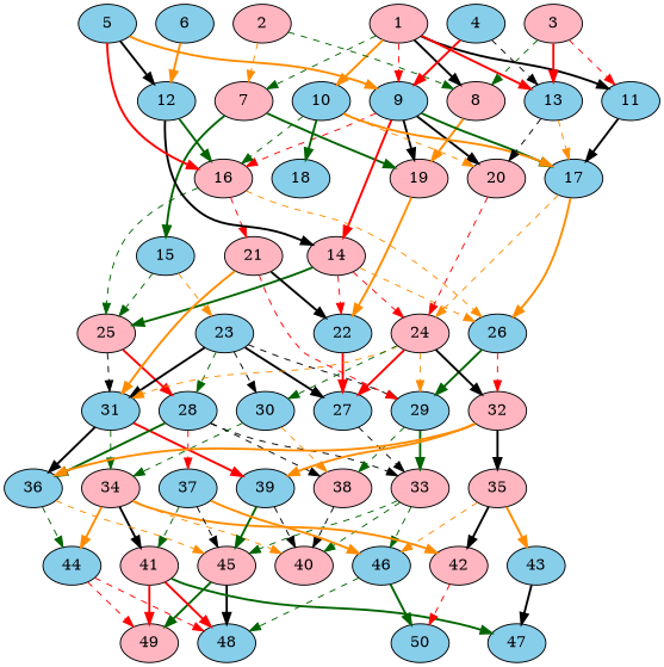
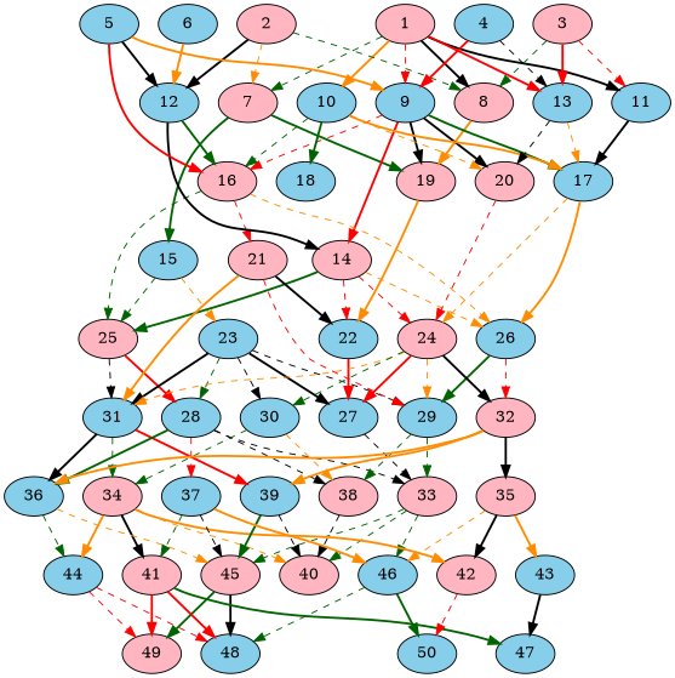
  digraph {
    node [alpha=0.18 fillcolor=skyblue style=filled]
    edge [color=darkgreen style=bold]
    1 [alpha=0.01 expect_size=45307904 fillcolor=lightpink]
    7 [alpha=0.07 expect_size=16851968 fillcolor=lightpink]
    8 [alpha=0.07 expect_size=9973760 fillcolor=lightpink]
    9 [alpha=0.16 expect_size=6045696]
    10 [alpha=0.14 expect_size=11746304]
    11 [alpha=0.06 expect_size=29913088]
    13 [alpha=0.14 expect_size=42596352]
    15 [alpha=0.01 expect_size=22807552]
    19 [alpha=0.15 expect_size=17330176 fillcolor=lightpink]
    14 [alpha=0.10 expect_size=31305728 fillcolor=lightpink]
    16 [alpha=0.19 expect_size=38931456 fillcolor=lightpink]
    17 [expect_size=31553536]
    20 [expect_size=7227392 fillcolor=lightpink]
    18 [alpha=0.08 expect_size=47819776]
    25 [expect_size=14050304 fillcolor=lightpink]
    23 [alpha=0.05 expect_size=51865600]
    22 [expect_size=7606272]
    26 [alpha=0.02 expect_size=15537152]
    24 [alpha=0.03 expect_size=37673984 fillcolor=lightpink]
    21 [expect_size=41329664 fillcolor=lightpink]
    2 [alpha=0.04 expect_size=50921472 fillcolor=lightpink]
    12 [alpha=0.19 expect_size=33381376]
    3 [alpha=0.15 expect_size=23682048 fillcolor=lightpink]
    4 [alpha=0.16 expect_size=28579840]
    5 [alpha=0.07 expect_size=47916032]
    6 [alpha=0.17 expect_size=24227840]
    31 [alpha=0.09 expect_size=11246592]
    28 [alpha=0.00 expect_size=9104384]
    27 [alpha=0.10 expect_size=14324736]
    29 [alpha=0.11 expect_size=28718080]
    30 [alpha=0.05 expect_size=16095232]
    32 [alpha=0.04 expect_size=7051264 fillcolor=lightpink]
    33 [alpha=0.16 expect_size=49186816 fillcolor=lightpink]
    38 [alpha=0.03 expect_size=43531264 fillcolor=lightpink]
    34 [alpha=0.19 expect_size=14536704 fillcolor=lightpink]
    36 [alpha=0.14 expect_size=16304128]
    39 [alpha=0.02 expect_size=44419072]
    35 [alpha=0.09 expect_size=20807680 fillcolor=lightpink]
    37 [alpha=0.09 expect_size=20008960]
    40 [alpha=0.01 expect_size=23474176 fillcolor=lightpink]
    45 [alpha=0.11 expect_size=6565888 fillcolor=lightpink]
    46 [alpha=0.08 expect_size=28200960]
    44 [expect_size=9023488]
    41 [alpha=0.16 expect_size=34386944 fillcolor=lightpink]
    42 [alpha=0.12 expect_size=7456768 fillcolor=lightpink]
    43 [alpha=0.08 expect_size=18008064]
    48 [alpha=0.13 expect_size=35196928]
    49 [alpha=0.06 expect_size=42260480 fillcolor=lightpink]
    50 [alpha=0.03 expect_size=46525440]
    47 [alpha=0.10 expect_size=13245440]
    1 -> 7 [style=dashed]
    1 -> 8 [color=black]
    1 -> 9 [color=red style=dashed]
    1 -> 10 [color=darkorange]
    1 -> 11 [color=black]
    1 -> 13 [color=red]
    7 -> 15
    7 -> 19
    8 -> 19 [color=darkorange]
    9 -> 19 [color=black]
    9 -> 14 [color=red]
    9 -> 16 [color=red style=dashed]
    9 -> 17
    9 -> 20 [color=black]
    10 -> 16 [style=dashed]
    10 -> 17 [color=darkorange]
    10 -> 20 [color=darkorange style=dashed]
    10 -> 18
    11 -> 17 [color=black]
    13 -> 17 [color=darkorange style=dashed]
    13 -> 20 [color=black style=dashed]
    15 -> 25 [style=dashed]
    15 -> 23 [color=darkorange style=dashed]
    19 -> 22 [color=darkorange]
    14 -> 25
    14 -> 22 [color=red style=dashed]
    14 -> 26 [color=darkorange style=dashed]
    14 -> 24 [color=red style=dashed]
    16 -> 25 [style=dashed]
    16 -> 26 [color=darkorange style=dashed]
    16 -> 21 [color=red style=dashed]
    17 -> 26 [color=darkorange]
    17 -> 24 [color=darkorange style=dashed]
    20 -> 24 [color=red style=dashed]
    25 -> 31 [color=black style=dashed]
    25 -> 28 [color=red]
    23 -> 31 [color=black]
    23 -> 28 [style=dashed]
    23 -> 27 [color=black]
    23 -> 29 [color=black style=dashed]
    23 -> 30 [color=black style=dashed]
    22 -> 27 [color=red]
    26 -> 29
    26 -> 32 [color=red style=dashed]
    24 -> 31 [color=darkorange style=dashed]
    24 -> 27 [color=red]
    24 -> 29 [color=darkorange style=dashed]
    24 -> 30 [style=dashed]
    24 -> 32 [color=black]
    21 -> 22 [color=black]
    21 -> 31 [color=darkorange]
    21 -> 29 [color=red style=dashed]
    2 -> 7 [color=darkorange style=dashed]
    2 -> 8 [style=dashed]
+   2 -> 12 [color=black]
    12 -> 14 [color=black]
    12 -> 16
    3 -> 8 [style=dashed]
    3 -> 11 [color=red style=dashed]
    3 -> 13 [color=red]
    4 -> 9 [color=red]
    4 -> 13 [color=black style=dashed]
    5 -> 9 [color=darkorange]
    5 -> 16 [color=red]
    5 -> 12 [color=black]
    6 -> 12 [color=darkorange]
    31 -> 34 [style=dashed]
    31 -> 36 [color=black]
    31 -> 39 [color=red]
    28 -> 33 [color=black style=dashed]
    28 -> 38 [color=black style=dashed]
    28 -> 36
    28 -> 37 [color=red style=dashed]
    27 -> 33 [color=black style=dashed]
-   29 -> 33
+   29 -> 33 [style=dashed]
    29 -> 38 [style=dashed]
    30 -> 38 [color=darkorange style=dashed]
    30 -> 34 [style=dashed]
    32 -> 36 [color=darkorange]
    32 -> 39 [color=darkorange]
    32 -> 35 [color=black]
    33 -> 40 [style=dashed]
    33 -> 45 [style=dashed]
    33 -> 46 [style=dashed]
    38 -> 40 [color=black style=dashed]
    34 -> 40 [color=darkorange style=dashed]
    34 -> 44 [color=darkorange]
    34 -> 41 [color=black]
    34 -> 42 [color=darkorange]
    36 -> 45 [color=darkorange style=dashed]
    36 -> 44 [style=dashed]
    39 -> 40 [color=black style=dashed]
    39 -> 45
    35 -> 46 [color=darkorange style=dashed]
    35 -> 42 [color=black]
    35 -> 43 [color=darkorange]
    37 -> 45 [color=black style=dashed]
    37 -> 46 [color=darkorange]
    37 -> 41 [style=dashed]
    45 -> 48 [color=black]
    45 -> 49
    46 -> 48 [style=dashed]
    46 -> 50
    44 -> 48 [color=red style=dashed]
    44 -> 49 [color=red style=dashed]
    41 -> 48 [color=red]
    41 -> 49 [color=red]
    41 -> 47
    42 -> 50 [color=red style=dashed]
    43 -> 47 [color=black]
  }
